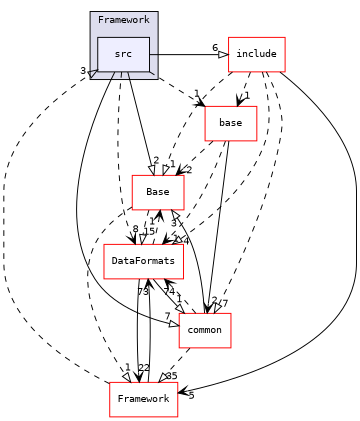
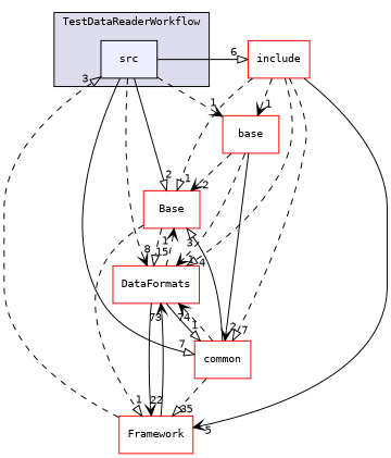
  digraph {
    compound=true
    fontname="DejaVu Sans Mono"
    node [fontname="DejaVu Sans Mono" fontsize=10 shape=box color=red]
    edge [arrowhead=onormal fontname="DejaVu Sans Mono" headlabel=1 labeldistance=1.5 labelfontname=Helvetica labelfontsize=10 style=dashed]
    n1 [fillcolor="#eeeeff" label=src pencolor=black style=filled color=""]
    n2 [label=base]
    n3 [label=Base]
    n4 [label=common]
    n5 [label=include]
    n6 [label=DataFormats]
    n7 [label=Framework]
    subgraph cluster_1 {
      bgcolor="#ddddee"
      fontsize=10
-     label=Framework
+     label=TestDataReaderWorkflow
      pencolor=black
      n1
    }
    n1 -> n2 [arrowhead=vee]
    n1 -> n3 [headlabel=2 style=solid]
    n1 -> n4 [headlabel=7 style=solid]
    n1 -> n5 [headlabel=6 style=solid]
    n1 -> n6 [arrowhead=vee headlabel=8]
    n2 -> n3 [arrowhead=vee headlabel=2]
    n2 -> n4 [arrowhead=vee headlabel=2 style=solid]
    n2 -> n6 [arrowhead=vee]
    n3 -> n6 [headlabel=15]
    n3 -> n7
    n4 -> n3 [headlabel=3 style=solid]
    n4 -> n6 [arrowhead=vee headlabel=74]
    n4 -> n7 [headlabel=35]
    n5 -> n2 [arrowhead=vee]
    n5 -> n3
    n5 -> n4 [headlabel=7]
    n5 -> n6 [headlabel=4]
    n5 -> n7 [arrowhead=vee headlabel=5 style=solid]
    n6 -> n3 [arrowhead=vee]
    n6 -> n4 [style=solid]
    n6 -> n7 [arrowhead=vee headlabel=22 style=solid]
    n7 -> n1 [headlabel=3]
    n7 -> n6 [arrowhead=vee headlabel=73 style=solid]
  }
